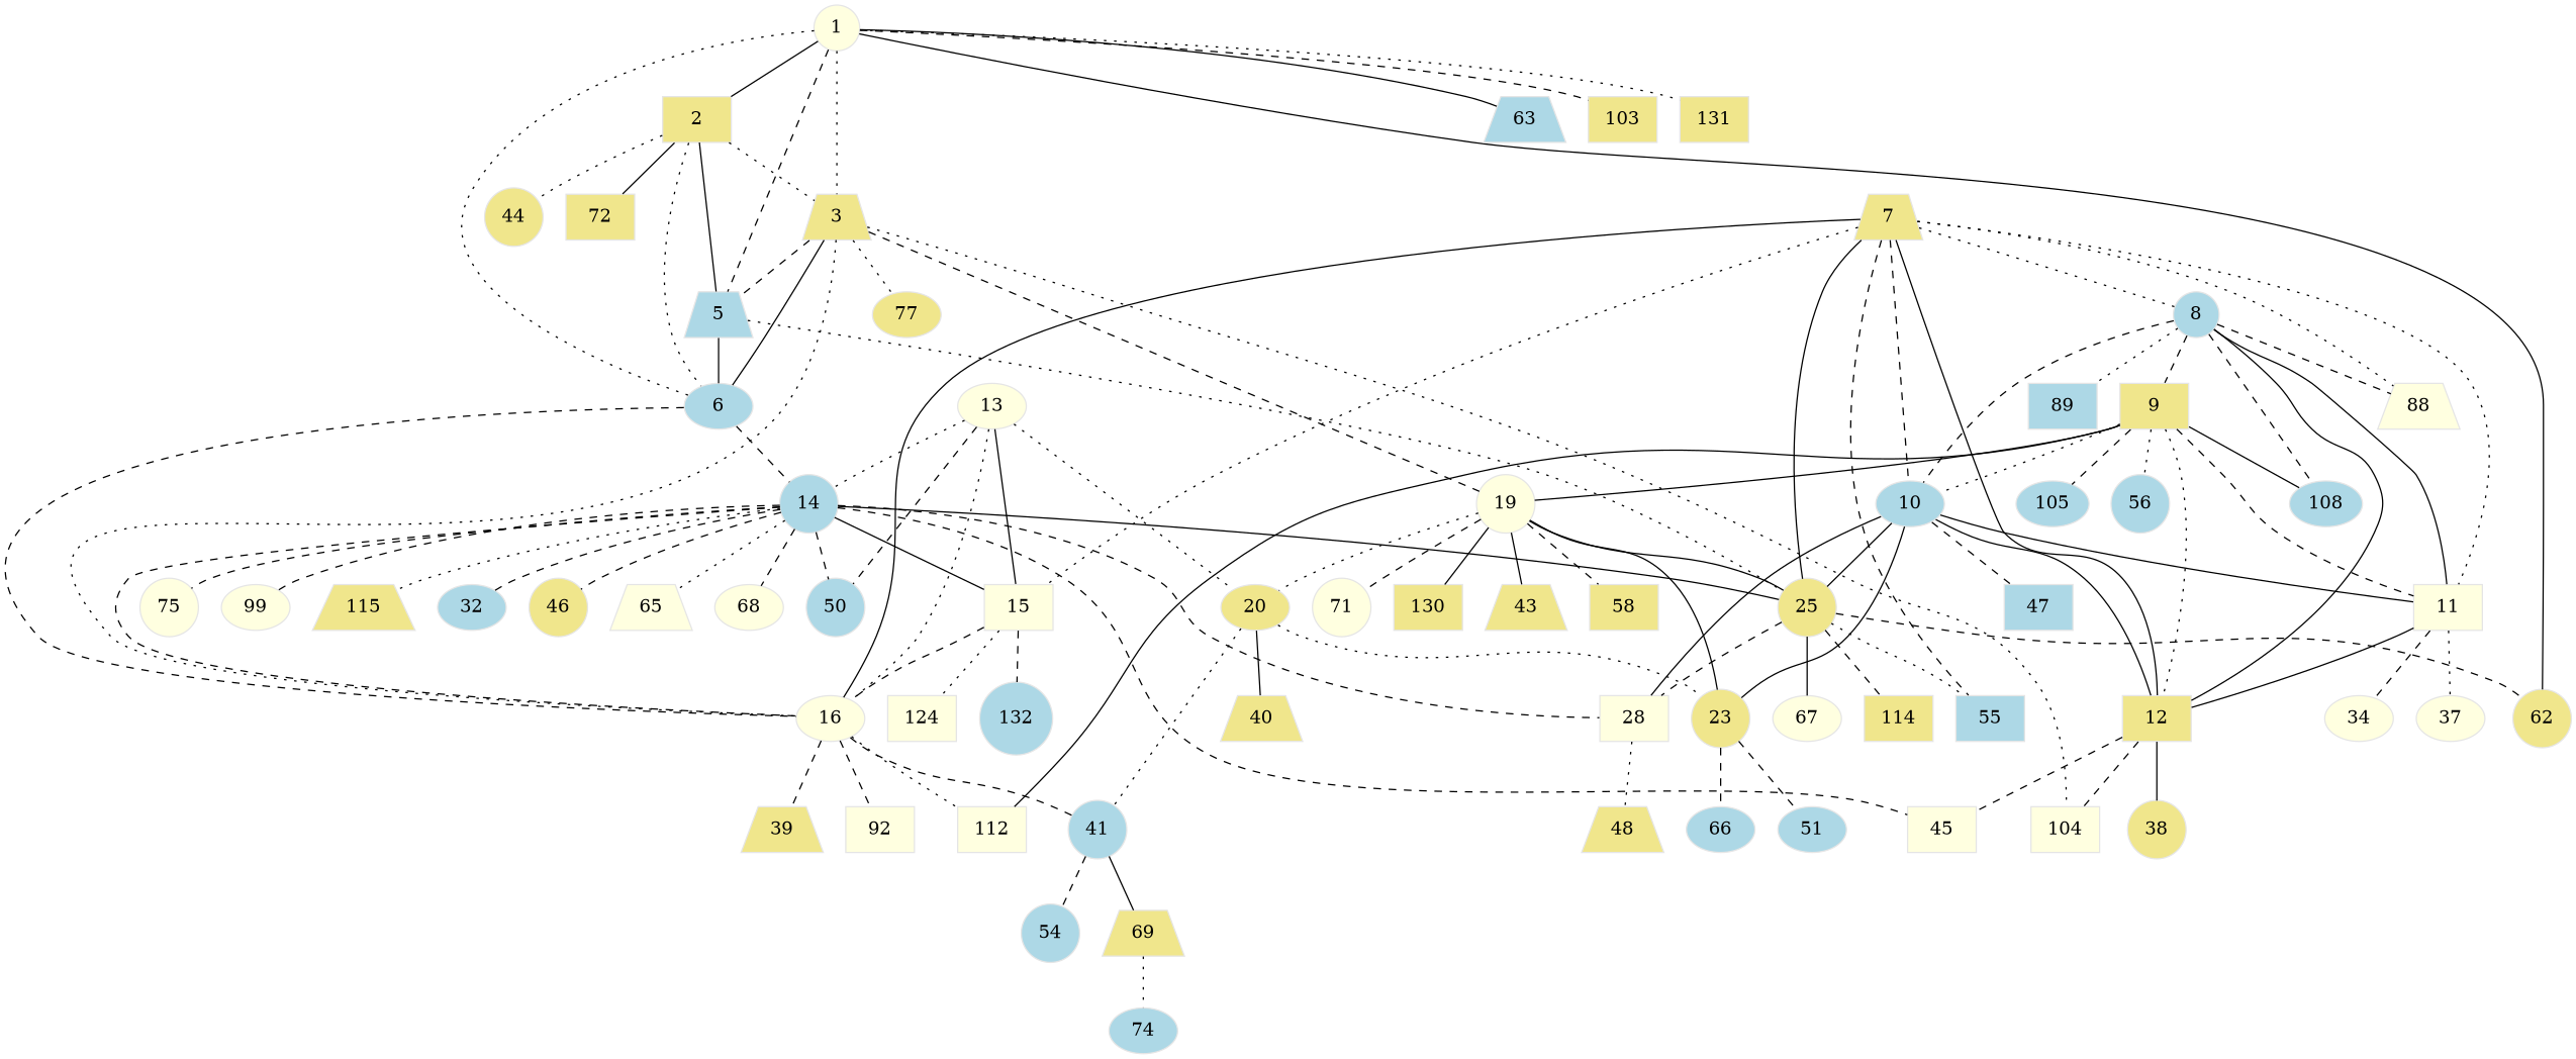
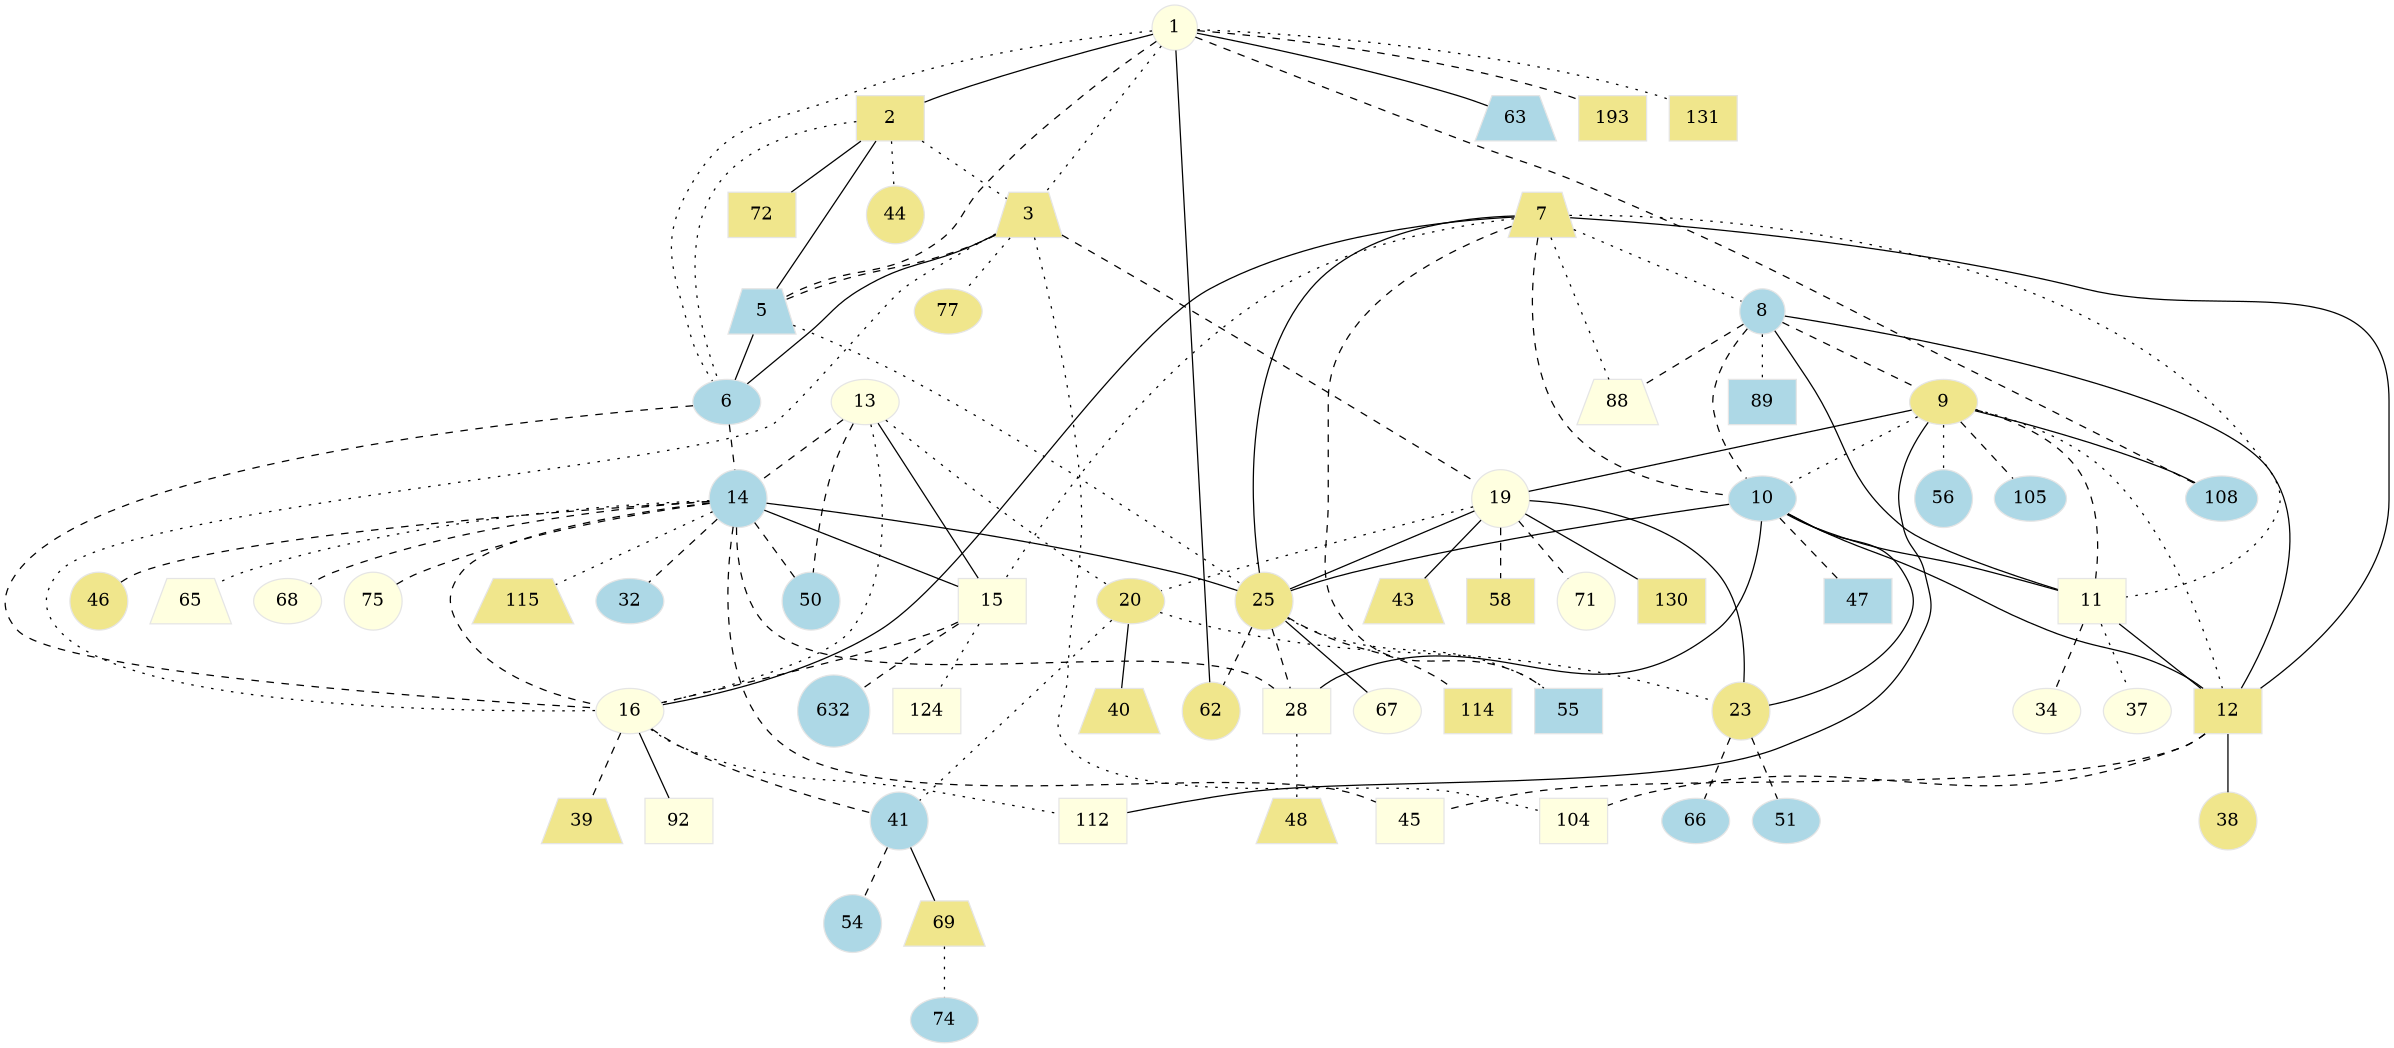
  graph {
    node [color=gray90 fillcolor=khaki shape=box style=filled]
    edge [style=dashed]
    2 [super="+33+90+128"]
    3 [shape=trapezium super="+4"]
    5 [fillcolor=lightblue shape=trapezium super="+49+107+100+52"]
    6 [fillcolor=lightblue shape=ellipse super="+57+59+70+106"]
    44 [shape=circle]
    72 [super="+129"]
    1 [fillcolor=lightyellow shape=circle]
    62 [shape=circle super="+96+79"]
    63 [fillcolor=lightblue shape=trapezium]
-   103
+   103 [label=193]
    108 [fillcolor=lightblue shape=ellipse]
    131
    16 [fillcolor=lightyellow shape=ellipse]
    19 [fillcolor=lightyellow shape=circle super="+24+21"]
    77 [shape=ellipse]
    104 [fillcolor=lightyellow]
    25 [shape=circle super="+26"]
    14 [fillcolor=lightblue shape=circle super="+18"]
-   9
+   9 [shape=ellipse]
    10 [fillcolor=lightblue shape=ellipse super="+98+84"]
    11 [fillcolor=lightyellow super="+91"]
    12
    56 [fillcolor=lightblue shape=circle]
    105 [fillcolor=lightblue shape=ellipse]
    112 [fillcolor=lightyellow]
    39 [shape=trapezium]
    41 [fillcolor=lightblue shape=circle]
    92 [fillcolor=lightyellow]
    23 [shape=circle super="+42"]
    20 [shape=ellipse super="+109+119"]
    43 [shape=trapezium]
    58
    71 [fillcolor=lightyellow shape=circle]
    130
    55 [fillcolor=lightblue]
    28 [fillcolor=lightyellow]
    67 [fillcolor=lightyellow shape=ellipse super="+117+73"]
    114
    15 [fillcolor=lightyellow super="+17+76+113+31"]
    45 [fillcolor=lightyellow]
    50 [fillcolor=lightblue shape=circle super="+81"]
    32 [fillcolor=lightblue shape=ellipse]
    46 [shape=circle]
    65 [fillcolor=lightyellow shape=trapezium]
    68 [fillcolor=lightyellow shape=ellipse]
    75 [fillcolor=lightyellow shape=circle]
-   99 [fillcolor=lightyellow shape=ellipse]
    115 [shape=trapezium]
    7 [shape=trapezium super="+93+116"]
    8 [fillcolor=lightblue shape=circle]
    88 [fillcolor=lightyellow shape=trapezium]
    89 [fillcolor=lightblue]
    47 [fillcolor=lightblue]
    34 [fillcolor=lightyellow shape=ellipse]
    37 [fillcolor=lightyellow shape=ellipse]
    38 [shape=circle]
    124 [fillcolor=lightyellow]
-   132 [fillcolor=lightblue shape=circle]
+   132 [fillcolor=lightblue shape=circle label=632]
    51 [fillcolor=lightblue shape=ellipse]
    66 [fillcolor=lightblue shape=ellipse]
    48 [shape=trapezium super="+83+110+87"]
    13 [fillcolor=lightyellow shape=ellipse super="+82+121"]
    40 [shape=trapezium]
    54 [fillcolor=lightblue shape=circle]
    69 [shape=trapezium super="+94+120"]
    74 [fillcolor=lightblue shape=ellipse]
    2 -- 3 [style=dotted weight=2]
    2 -- 5 [style=solid]
    2 -- 6 [style=dotted]
    2 -- 44 [style=dotted]
    2 -- 72 [style=solid]
    3 -- 5 [weight=2]
    3 -- 6 [style=solid weight=2]
    3 -- 16 [style=dotted]
    3 -- 19
    3 -- 77 [style=dotted]
    3 -- 104 [style=dotted]
    5 -- 6 [style=solid]
    5 -- 25 [style=dotted]
    6 -- 16
    6 -- 14
    1 -- 2 [style=solid]
    1 -- 3 [style=dotted weight=2]
    1 -- 5
    1 -- 6 [style=dotted]
    1 -- 62 [style=solid]
    1 -- 63 [style=solid]
    1 -- 103
-   8 -- 108
+   1 -- 108
    1 -- 131 [style=dotted]
    16 -- 112 [style=dotted]
    16 -- 39
    16 -- 41
-   16 -- 92
+   16 -- 92 [style=solid]
    19 -- 25 [style=solid]
    19 -- 23 [style=solid weight=4]
    19 -- 20 [style=dotted weight=4]
    19 -- 43 [style=solid]
    19 -- 58
    19 -- 71
    19 -- 130 [style=solid]
    25 -- 62
    25 -- 55 [style=dotted]
    25 -- 28 [weight=3]
    25 -- 67 [style=solid]
    25 -- 114
    14 -- 16 [weight=2]
    14 -- 25 [style=solid weight=6]
    14 -- 28 [weight=2]
    14 -- 15 [style=solid weight=4]
    14 -- 45
    14 -- 50
    14 -- 32
    14 -- 46
    14 -- 65 [style=dotted]
    14 -- 68
    14 -- 75
-   14 -- 99
    14 -- 115 [style=dotted]
    9 -- 108 [style=solid]
    9 -- 19 [style=solid]
    9 -- 10 [style=dotted]
    9 -- 11
    9 -- 12 [style=dotted]
    9 -- 56 [style=dotted]
    9 -- 105
    9 -- 112 [style=solid]
    10 -- 25 [style=solid]
    10 -- 11 [style=solid]
    10 -- 12 [style=solid]
    10 -- 23 [style=solid]
    10 -- 28 [style=solid]
    10 -- 47
    11 -- 12 [style=solid]
    11 -- 34
    11 -- 37 [style=dotted]
    12 -- 104
    12 -- 45
    12 -- 38 [style=solid]
    41 -- 54
    41 -- 69 [style=solid]
    23 -- 51
    23 -- 66
    20 -- 41 [style=dotted]
    20 -- 23 [style=dotted]
    20 -- 40 [style=solid]
    28 -- 48 [style=dotted]
    15 -- 16 [weight=2]
    15 -- 124 [style=dotted]
    15 -- 132
    7 -- 16 [style=solid]
    7 -- 25 [style=solid]
    7 -- 10
    7 -- 11 [style=dotted]
    7 -- 12 [style=solid]
    7 -- 55
    7 -- 15 [style=dotted]
    7 -- 8 [style=dotted]
    7 -- 88 [style=dotted]
    8 -- 9
    8 -- 10
    8 -- 11 [style=solid]
    8 -- 12 [style=solid]
    8 -- 88
    8 -- 89 [style=dotted]
    13 -- 16 [style=dotted]
-   13 -- 14 [style=dotted weight=2]
+   13 -- 14 [weight=2]
    13 -- 20 [style=dotted]
    13 -- 15 [style=solid weight=2]
    13 -- 50
    69 -- 74 [style=dotted]
  }
